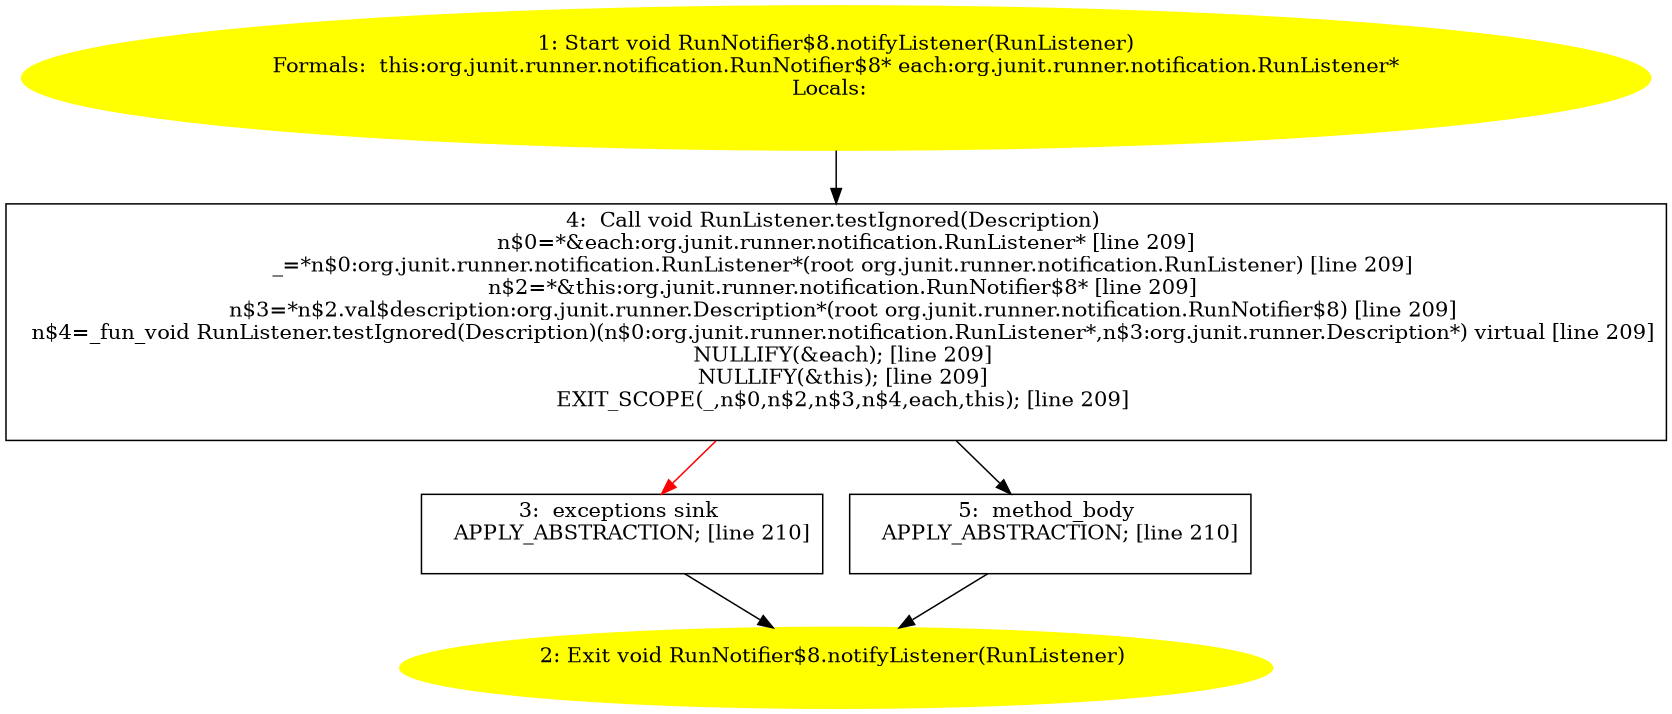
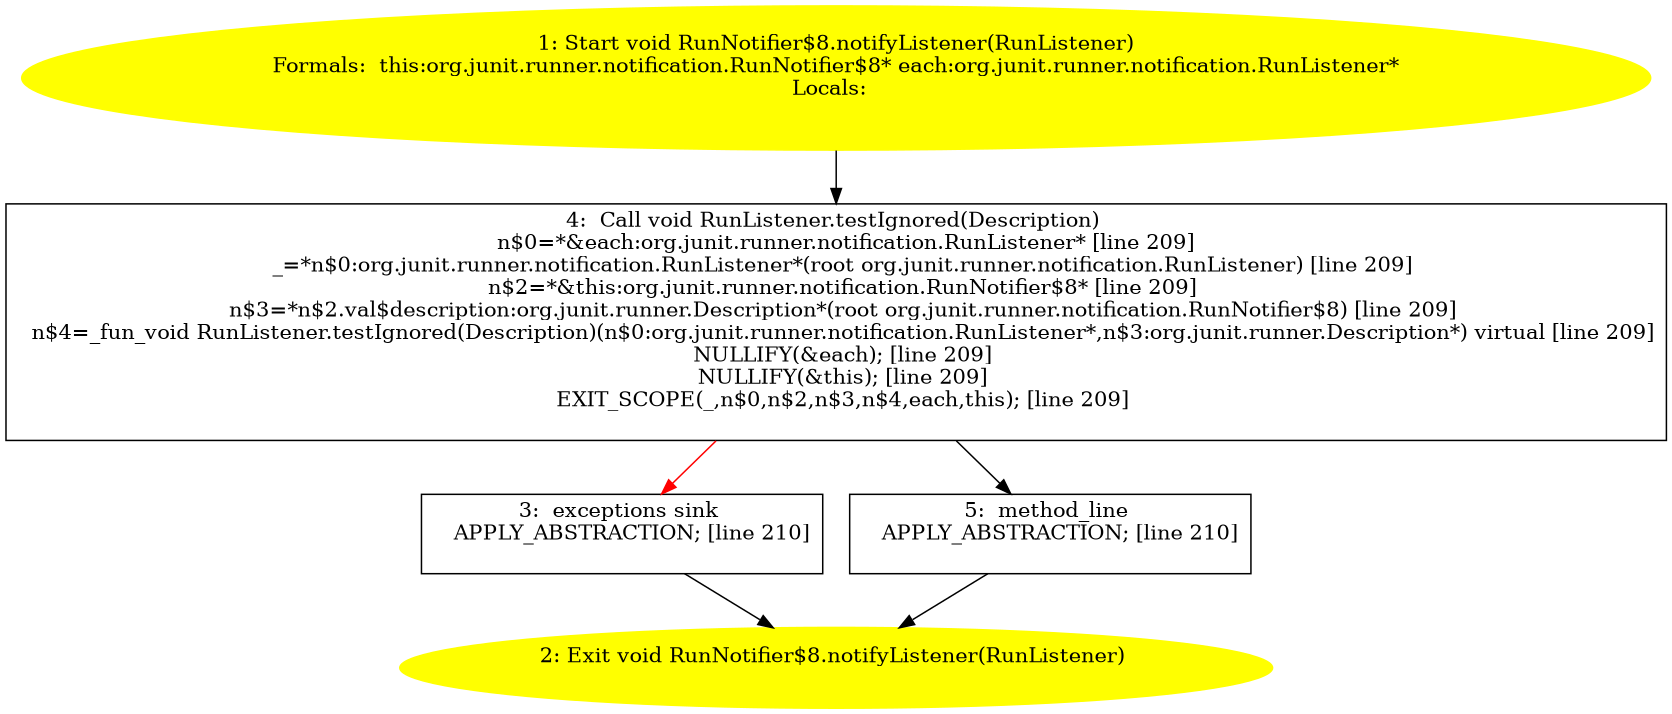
  digraph {
    node [shape=box]
    n1 [color=yellow label="1: Start void RunNotifier$8.notifyListener(RunListener)\nFormals:  this:org.junit.runner.notification.RunNotifier$8* each:org.junit.runner.notification.RunListener*\nLocals:  \n  " style=filled shape=""]
    n2 [label="4:  Call void RunListener.testIgnored(Description) \n   n$0=*&each:org.junit.runner.notification.RunListener* [line 209]\n  _=*n$0:org.junit.runner.notification.RunListener*(root org.junit.runner.notification.RunListener) [line 209]\n  n$2=*&this:org.junit.runner.notification.RunNotifier$8* [line 209]\n  n$3=*n$2.val$description:org.junit.runner.Description*(root org.junit.runner.notification.RunNotifier$8) [line 209]\n  n$4=_fun_void RunListener.testIgnored(Description)(n$0:org.junit.runner.notification.RunListener*,n$3:org.junit.runner.Description*) virtual [line 209]\n  NULLIFY(&each); [line 209]\n  NULLIFY(&this); [line 209]\n  EXIT_SCOPE(_,n$0,n$2,n$3,n$4,each,this); [line 209]\n "]
    n3 [label="3:  exceptions sink \n   APPLY_ABSTRACTION; [line 210]\n "]
-   n4 [label="5:  method_body \n   APPLY_ABSTRACTION; [line 210]\n "]
+   n4 [label="5:  method_line \n   APPLY_ABSTRACTION; [line 210]\n "]
    n5 [color=yellow label="2: Exit void RunNotifier$8.notifyListener(RunListener) \n  " style=filled shape=""]
    n1 -> n2
    n2 -> n3 [color=red]
    n2 -> n4
    n3 -> n5
    n4 -> n5
  }
